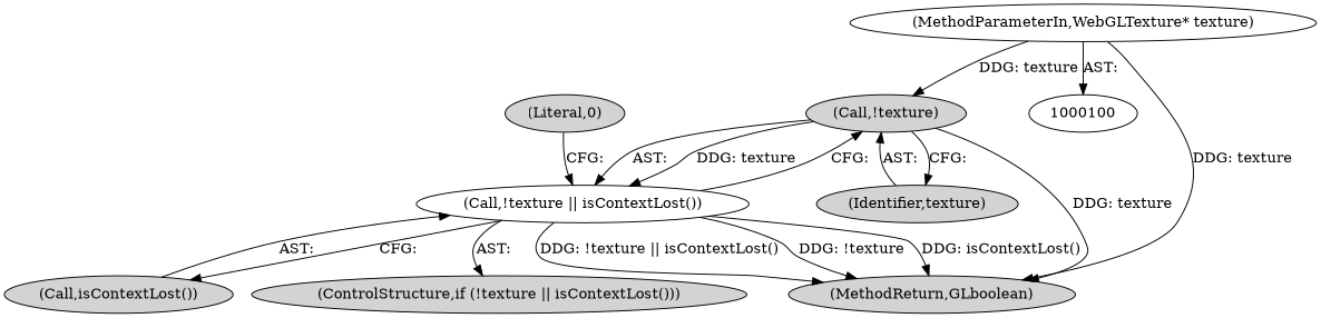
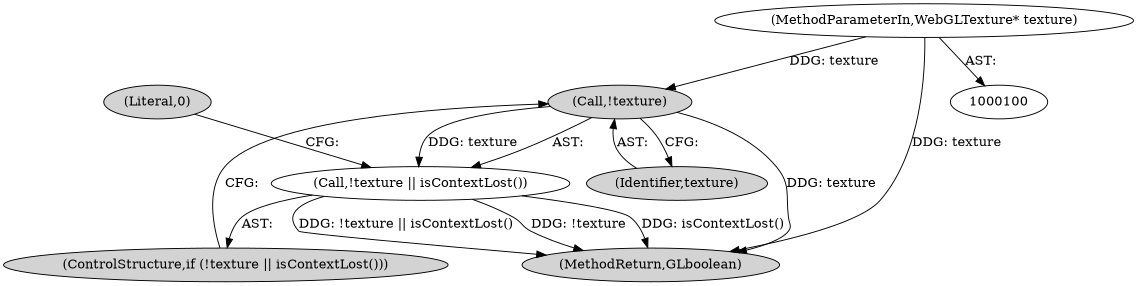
  digraph {
    node [fillcolor=lightgrey style=filled]
    n1 [label="(Call,!texture)"]
    n2 [fillcolor=white label="(Call,!texture || isContextLost())"]
    n3 [label="(MethodReturn,GLboolean)"]
    n4 [label="(Identifier,texture)"]
-   n5 [label="(Call,isContextLost())"]
    n6 [label="(ControlStructure,if (!texture || isContextLost()))"]
    n7 [fillcolor=white label="(MethodParameterIn,WebGLTexture* texture)"]
    1000100 [fillcolor=white]
    n9 [label="(Literal,0)"]
    n1 -> n2 [label="AST: "]
    n1 -> n2 [label="DDG: texture"]
    n1 -> n3 [label="DDG: texture"]
    n1 -> n4 [label="CFG: "]
-   n2 -> n1 [label="CFG: "]
+   n6 -> n1 [label="CFG: "]
    n2 -> n3 [label="DDG: isContextLost()"]
    n2 -> n3 [label="DDG: !texture || isContextLost()"]
    n2 -> n3 [label="DDG: !texture"]
-   n2 -> n5 [label="CFG: "]
    n2 -> n6 [label="AST: "]
    n4 -> n1 [label="AST: "]
-   n5 -> n2 [label="AST: "]
    n7 -> n1 [label="DDG: texture"]
    n7 -> n3 [label="DDG: texture"]
    n7 -> 1000100 [label="AST: "]
    n9 -> n2 [label="CFG: "]
  }
